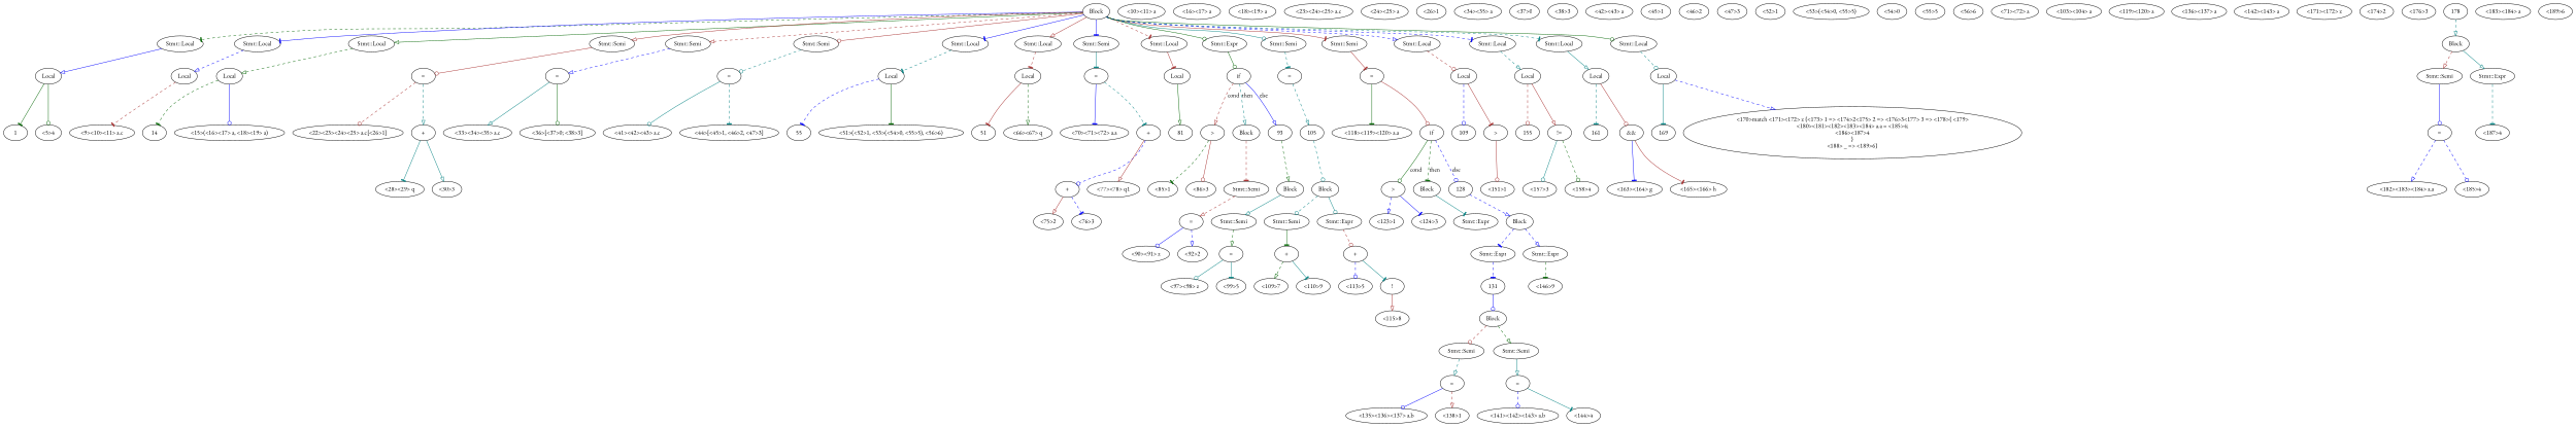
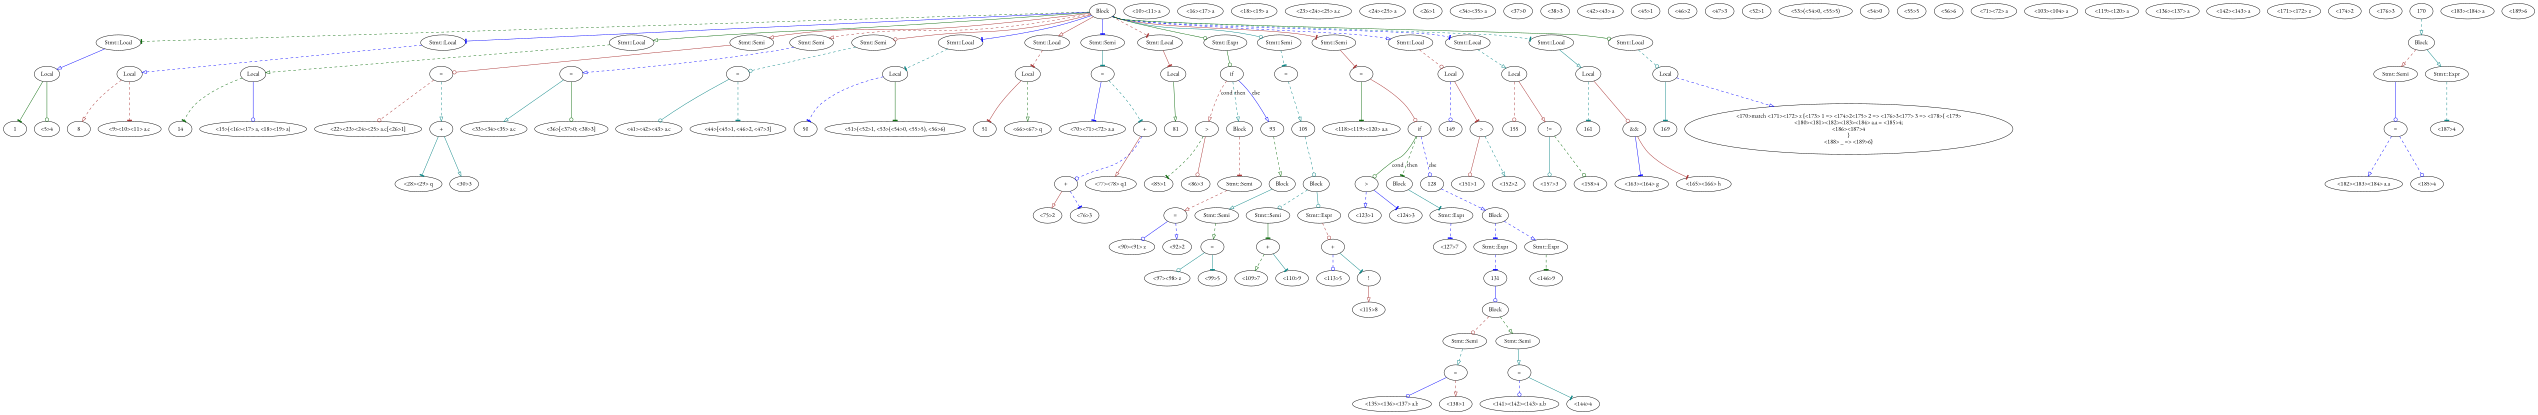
  digraph {
    fontname="EB Garamond"
    node [fontname="EB Garamond"]
    edge [arrowhead=tee color=teal fontname="EB Garamond" style=dashed]
    n1 [label=Block]
    n2 [label="Stmt::Local"]
    n3 [label="Stmt::Local"]
    n4 [label="Stmt::Local"]
    n5 [label="Stmt::Semi"]
    n6 [label="Stmt::Semi"]
    n7 [label="Stmt::Semi"]
    n8 [label="Stmt::Local"]
    n9 [label="Stmt::Local"]
    n10 [label="Stmt::Semi"]
    n11 [label="Stmt::Local"]
    n12 [label="Stmt::Expr"]
    n13 [label="Stmt::Semi"]
    n14 [label="Stmt::Semi"]
    n15 [label="Stmt::Local"]
    n16 [label="Stmt::Local"]
    n17 [label="Stmt::Local"]
    n18 [label="Stmt::Local"]
    n19 [label=Local]
    n20 [label=Local]
    n21 [label=Local]
    n22 [label="="]
    n23 [label="="]
    n24 [label="="]
    n25 [label=Local]
    n26 [label=Local]
    n27 [label="="]
    n28 [label=Local]
    n29 [label=if]
    n30 [label="="]
    n31 [label="="]
    n32 [label=Local]
    n33 [label=Local]
    n34 [label=Local]
    n35 [label=Local]
    n36 [label=1]
    n37 [label="<5>4"]
+   8
    n39 [label="<9><10><11> a.c"]
    14
    n41 [label="<15>(<16><17> a, <18><19> a)"]
    n42 [label="<22><23><24><25> a.c[<26>1]"]
    n43 [label="+"]
    n44 [label="<33><34><35> a.c"]
    n45 [label="<36>[<37>0; <38>3]"]
    n46 [label="<41><42><43> a.c"]
    n47 [label="<44>[<45>1, <46>2, <47>3]"]
-   50 [label=55]
+   50
    n49 [label="<51>(<52>1, <53>(<54>0, <55>5), <56>6)"]
    n50 [label=51]
    n51 [label="<66><67> q"]
    n52 [label="<70><71><72> a.a"]
    n53 [label="+"]
    81
    n55 [label=">"]
    n56 [label=Block]
    93
    105
    n59 [label="<118><119><120> a.a"]
    n60 [label=if]
-   149 [label=109]
+   149
    n62 [label=">"]
    155
    n64 [label="!="]
    161
    n66 [label="&&"]
    169
    n68 [label="<170>match <171><172> z {<173> 1 => <174>2<175> 2 => <176>3<177> 3 => <178>{ <179>\n<180><181><182><183><184> a.a = <185>4;\n<186><187>4\n}\n<188> _ => <189>6}"]
    n69 [label="<10><11> a"]
    n70 [label="<16><17> a"]
    n71 [label="<18><19> a"]
    n72 [label="<28><29> q"]
    n73 [label="<30>3"]
    n74 [label="<23><24><25> a.c"]
    n75 [label="<24><25> a"]
    n76 [label="<26>1"]
    n77 [label="<34><35> a"]
    n78 [label="<37>0"]
    n79 [label="<38>3"]
    n80 [label="<42><43> a"]
    n81 [label="<45>1"]
    n82 [label="<46>2"]
    n83 [label="<47>3"]
    n84 [label="<52>1"]
    n85 [label="<53>(<54>0, <55>5)"]
    n86 [label="<54>0"]
    n87 [label="<55>5"]
    n88 [label="<56>6"]
    n89 [label="+"]
    n90 [label="<77><78> q1"]
    n91 [label="<75>2"]
    n92 [label="<76>3"]
    n93 [label="<71><72> a"]
    n94 [label="<85>1"]
    n95 [label="<86>3"]
    n96 [label="Stmt::Semi"]
    n97 [label=Block]
    n98 [label="="]
    n99 [label="Stmt::Semi"]
    n100 [label="<90><91> z"]
    n101 [label="<92>2"]
    n102 [label="="]
    n103 [label="<97><98> z"]
    n104 [label="<99>5"]
    n105 [label=Block]
    n106 [label="Stmt::Semi"]
    n107 [label="Stmt::Expr"]
    n108 [label="<103><104> a"]
    n109 [label="+"]
    n110 [label="+"]
    n111 [label="<109>7"]
    n112 [label="<110>9"]
    n113 [label="<113>5"]
    n114 [label="!"]
    n115 [label="<115>8"]
    n116 [label=">"]
    n117 [label=Block]
    128
    n119 [label="<123>1"]
    n120 [label="<124>3"]
    n121 [label="Stmt::Expr"]
    n122 [label=Block]
    n123 [label="<119><120> a"]
+   n124 [label="<127>7"]
    n125 [label="Stmt::Expr"]
    n126 [label="Stmt::Expr"]
    131
    n128 [label="<146>9"]
    n129 [label=Block]
    n130 [label="Stmt::Semi"]
    n131 [label="Stmt::Semi"]
    n132 [label="="]
    n133 [label="="]
    n134 [label="<135><136><137> a.b"]
    n135 [label="<138>1"]
    n136 [label="<141><142><143> a.b"]
    n137 [label="<144>4"]
    n138 [label="<136><137> a"]
    n139 [label="<142><143> a"]
    n140 [label="<151>1"]
+   n141 [label="<152>2"]
    n142 [label="<157>3"]
    n143 [label="<158>4"]
    n144 [label="<163><164> g"]
    n145 [label="<165><166> h"]
    n146 [label="<171><172> z"]
    n147 [label="<174>2"]
    n148 [label="<176>3"]
    n149 [label=Block]
    n150 [label="Stmt::Semi"]
    n151 [label="Stmt::Expr"]
-   178
+   178 [label=170]
    n153 [label="="]
    n154 [label="<187>4"]
    n155 [label="<182><183><184> a.a"]
    n156 [label="<185>4"]
    n157 [label="<183><184> a"]
    n158 [label="<189>6"]
    n1 -> n2 [color=darkgreen]
    n1 -> n3 [color=blue style=solid]
    n1 -> n4 [arrowhead=onormal color=darkgreen style=solid]
    n1 -> n5 [arrowhead=onormal color=brown style=solid]
    n1 -> n6 [arrowhead=onormal color=brown]
    n1 -> n7 [arrowhead=odot color=brown style=solid]
    n1 -> n8 [color=blue style=solid]
    n1 -> n9 [arrowhead=onormal color=brown style=solid]
    n1 -> n10 [color=blue style=solid]
    n1 -> n11 [color=brown]
    n1 -> n12 [arrowhead=odot color=darkgreen style=solid]
    n1 -> n13 [arrowhead=odot style=solid]
    n1 -> n14 [color=brown style=solid]
    n1 -> n15 [arrowhead=onormal color=blue]
    n1 -> n16 [color=blue]
    n1 -> n17
    n1 -> n18 [arrowhead=odot color=darkgreen style=solid]
    n2 -> n19 [arrowhead=onormal color=blue style=solid]
    n3 -> n20 [arrowhead=onormal color=blue]
    n4 -> n21 [arrowhead=onormal color=darkgreen]
    n5 -> n22 [arrowhead=odot color=brown style=solid]
    n6 -> n23 [arrowhead=onormal color=blue]
    n7 -> n24 [arrowhead=odot]
    n8 -> n25
    n9 -> n26 [color=brown]
    n10 -> n27 [style=solid]
    n11 -> n28 [color=brown style=solid]
    n12 -> n29 [arrowhead=odot color=darkgreen style=solid]
    n13 -> n30
    n14 -> n31 [color=brown style=solid]
    n15 -> n32 [arrowhead=odot color=brown]
    n16 -> n33 [arrowhead=onormal]
    n17 -> n34 [arrowhead=onormal style=solid]
    n18 -> n35 [arrowhead=odot]
    n19 -> n36 [color=darkgreen style=solid]
    n19 -> n37 [arrowhead=odot color=darkgreen style=solid]
+   n20 -> 8 [arrowhead=onormal color=brown]
    n20 -> n39 [color=brown]
    n21 -> 14 [color=darkgreen]
    n21 -> n41 [arrowhead=odot color=blue style=solid]
    n22 -> n42 [arrowhead=odot color=brown]
    n22 -> n43 [arrowhead=onormal]
    n23 -> n44 [arrowhead=onormal style=solid]
    n23 -> n45 [arrowhead=odot color=darkgreen style=solid]
    n24 -> n46 [arrowhead=odot style=solid]
    n24 -> n47
    n25 -> 50 [color=blue]
    n25 -> n49 [color=darkgreen style=solid]
    n26 -> n50 [color=brown style=solid]
    n26 -> n51 [arrowhead=onormal color=darkgreen]
    n27 -> n52 [color=blue style=solid]
    n27 -> n53
    n28 -> 81 [arrowhead=onormal color=darkgreen style=solid]
    n29 -> n55 [arrowhead=onormal color=brown label=cond]
    n29 -> n56 [arrowhead=onormal label=then]
    n29 -> 93 [arrowhead=onormal color=blue label=else style=solid]
    n30 -> 105 [arrowhead=onormal]
    n31 -> n59 [color=darkgreen style=solid]
    n31 -> n60 [arrowhead=odot color=brown style=solid]
    n32 -> 149 [arrowhead=odot color=blue]
    n32 -> n62 [color=brown style=solid]
    n33 -> 155 [arrowhead=odot color=brown]
    n33 -> n64 [arrowhead=onormal color=brown style=solid]
    n34 -> 161
    n34 -> n66 [arrowhead=odot color=brown style=solid]
    n35 -> 169 [style=solid]
    n35 -> n68 [arrowhead=onormal color=blue]
    n43 -> n72 [style=solid]
    n43 -> n73 [arrowhead=onormal style=solid]
    n53 -> n89 [arrowhead=odot color=blue]
    n53 -> n90 [arrowhead=onormal color=brown style=solid]
    n55 -> n94 [color=darkgreen]
    n55 -> n95 [arrowhead=odot color=brown style=solid]
    n56 -> n96 [color=brown]
    93 -> n97 [arrowhead=onormal color=darkgreen]
    105 -> n105 [arrowhead=odot]
    n60 -> n116 [arrowhead=odot color=darkgreen label=cond style=solid]
    n60 -> n117 [color=darkgreen label=then]
    n60 -> 128 [arrowhead=odot color=blue label=else]
    n62 -> n140 [arrowhead=odot color=brown style=solid]
+   n62 -> n141 [arrowhead=onormal]
    n64 -> n142 [arrowhead=odot style=solid]
    n64 -> n143 [arrowhead=odot color=darkgreen]
    n66 -> n144 [color=blue style=solid]
    n66 -> n145 [color=brown style=solid]
    n89 -> n91 [arrowhead=onormal color=brown style=solid]
    n89 -> n92 [color=blue]
    n96 -> n98 [arrowhead=onormal color=brown]
    n97 -> n99 [arrowhead=onormal style=solid]
    n98 -> n100 [arrowhead=odot color=blue style=solid]
    n98 -> n101 [arrowhead=onormal color=blue]
    n99 -> n102 [arrowhead=onormal color=darkgreen]
    n102 -> n103 [arrowhead=odot style=solid]
    n102 -> n104 [style=solid]
    n105 -> n106 [arrowhead=odot]
    n105 -> n107 [arrowhead=odot style=solid]
    n106 -> n109 [color=darkgreen style=solid]
    n107 -> n110 [arrowhead=odot color=brown]
    n109 -> n111 [arrowhead=onormal color=darkgreen]
    n109 -> n112 [style=solid]
    n110 -> n113 [arrowhead=odot color=blue]
    n110 -> n114 [style=solid]
    n114 -> n115 [arrowhead=onormal color=brown style=solid]
    n116 -> n119 [arrowhead=onormal color=blue]
    n116 -> n120 [color=blue style=solid]
    n117 -> n121 [style=solid]
    128 -> n122 [arrowhead=onormal color=blue]
+   n121 -> n124 [color=blue]
    n122 -> n125 [color=blue]
    n122 -> n126 [arrowhead=onormal color=blue]
    n125 -> 131 [color=blue]
    n126 -> n128 [color=darkgreen]
    131 -> n129 [arrowhead=odot color=blue style=solid]
    n129 -> n130 [arrowhead=odot color=brown]
    n129 -> n131 [arrowhead=onormal color=darkgreen]
    n130 -> n132 [arrowhead=onormal]
    n131 -> n133 [arrowhead=onormal style=solid]
    n132 -> n134 [arrowhead=odot color=blue style=solid]
    n132 -> n135 [arrowhead=onormal color=brown]
    n133 -> n136 [arrowhead=odot color=blue]
    n133 -> n137 [style=solid]
    n149 -> n150 [arrowhead=onormal color=brown]
    n149 -> n151 [arrowhead=onormal style=solid]
    n150 -> n153 [arrowhead=odot color=blue style=solid]
    n151 -> n154
    178 -> n149 [arrowhead=onormal]
    n153 -> n155 [arrowhead=onormal color=blue]
    n153 -> n156 [arrowhead=odot color=blue]
  }
